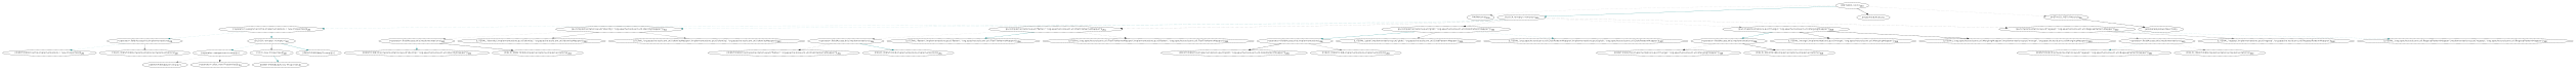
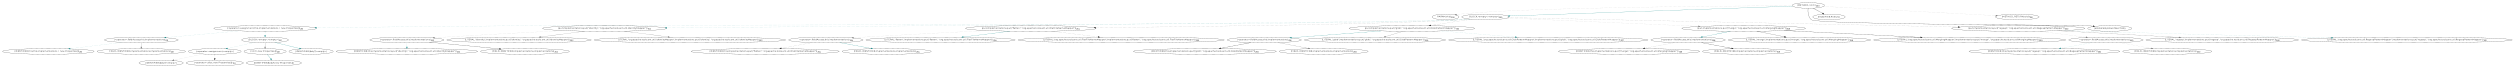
  digraph {
    fontname=Montserrat
    node [fontname=Montserrat]
    edge [color=teal fontname=Montserrat style=dotted]
    n1 [label=<(METHOD,&lt;init&gt;)<SUB>250</SUB>>]
    n2 [label=<(PARAM,this)<SUB>250</SUB>>]
    n3 [label=<(BLOCK,&lt;empty&gt;,&lt;empty&gt;)<SUB>250</SUB>>]
    n4 [label=<(MODIFIER,CONSTRUCTOR)>]
    n5 [label=<(MODIFIER,PUBLIC)>]
    n6 [label=<(METHOD_RETURN,void)<SUB>762</SUB>>]
    n7 [label=<(&lt;operator&gt;.assignment,this.implementations = new Properties())<SUB>251</SUB>>]
    n8 [label=<(put,implementations.put(&quot;identity&quot;, &quot;org.apache.tools.ant.util.IdentityMapper&quot;))<SUB>252</SUB>>]
    n9 [label=<(put,implementations.put(&quot;flatten&quot;, &quot;org.apache.tools.ant.util.FlatFileNameMapper&quot;))<SUB>254</SUB>>]
    n10 [label=<(put,implementations.put(&quot;glob&quot;, &quot;org.apache.tools.ant.util.GlobPatternMapper&quot;))<SUB>256</SUB>>]
    n11 [label=<(put,implementations.put(&quot;merge&quot;, &quot;org.apache.tools.ant.util.MergingMapper&quot;))<SUB>258</SUB>>]
    n12 [label=<(put,implementations.put(&quot;regexp&quot;, &quot;org.apache.tools.ant.util.RegexpPatternMapper&quot;))<SUB>260</SUB>>]
    n13 [label=<(&lt;operator&gt;.fieldAccess,this.implementations)<SUB>251</SUB>>]
    n14 [label=<(BLOCK,&lt;empty&gt;,&lt;empty&gt;)<SUB>251</SUB>>]
    n15 [label=<(&lt;operator&gt;.fieldAccess,this.implementations)<SUB>252</SUB>>]
    n16 [label=<(LITERAL,&quot;identity&quot;,implementations.put(&quot;identity&quot;, &quot;org.apache.tools.ant.util.IdentityMapper&quot;))<SUB>252</SUB>>]
    n17 [label=<(LITERAL,&quot;org.apache.tools.ant.util.IdentityMapper&quot;,implementations.put(&quot;identity&quot;, &quot;org.apache.tools.ant.util.IdentityMapper&quot;))<SUB>253</SUB>>]
    n18 [label=<(&lt;operator&gt;.fieldAccess,this.implementations)<SUB>254</SUB>>]
    n19 [label=<(LITERAL,&quot;flatten&quot;,implementations.put(&quot;flatten&quot;, &quot;org.apache.tools.ant.util.FlatFileNameMapper&quot;))<SUB>254</SUB>>]
    n20 [label=<(LITERAL,&quot;org.apache.tools.ant.util.FlatFileNameMapper&quot;,implementations.put(&quot;flatten&quot;, &quot;org.apache.tools.ant.util.FlatFileNameMapper&quot;))<SUB>255</SUB>>]
    n21 [label=<(&lt;operator&gt;.fieldAccess,this.implementations)<SUB>256</SUB>>]
    n22 [label=<(LITERAL,&quot;glob&quot;,implementations.put(&quot;glob&quot;, &quot;org.apache.tools.ant.util.GlobPatternMapper&quot;))<SUB>256</SUB>>]
    n23 [label=<(LITERAL,&quot;org.apache.tools.ant.util.GlobPatternMapper&quot;,implementations.put(&quot;glob&quot;, &quot;org.apache.tools.ant.util.GlobPatternMapper&quot;))<SUB>257</SUB>>]
    n24 [label=<(&lt;operator&gt;.fieldAccess,this.implementations)<SUB>258</SUB>>]
    n25 [label=<(LITERAL,&quot;merge&quot;,implementations.put(&quot;merge&quot;, &quot;org.apache.tools.ant.util.MergingMapper&quot;))<SUB>258</SUB>>]
    n26 [label=<(LITERAL,&quot;org.apache.tools.ant.util.MergingMapper&quot;,implementations.put(&quot;merge&quot;, &quot;org.apache.tools.ant.util.MergingMapper&quot;))<SUB>259</SUB>>]
    n27 [label=<(&lt;operator&gt;.fieldAccess,this.implementations)<SUB>260</SUB>>]
    n28 [label=<(LITERAL,&quot;regexp&quot;,implementations.put(&quot;regexp&quot;, &quot;org.apache.tools.ant.util.RegexpPatternMapper&quot;))<SUB>260</SUB>>]
    n29 [label=<(LITERAL,&quot;org.apache.tools.ant.util.RegexpPatternMapper&quot;,implementations.put(&quot;regexp&quot;, &quot;org.apache.tools.ant.util.RegexpPatternMapper&quot;))<SUB>261</SUB>>]
    n30 [label=<(IDENTIFIER,this,this.implementations = new Properties())<SUB>251</SUB>>]
    n31 [label=<(FIELD_IDENTIFIER,implementations,implementations)<SUB>251</SUB>>]
    n32 [label=<(&lt;operator&gt;.assignment,&lt;empty&gt;)>]
    n33 [label=<(&lt;init&gt;,new Properties())<SUB>251</SUB>>]
    n34 [label=<(IDENTIFIER,$obj7,&lt;empty&gt;)>]
    n35 [label=<(IDENTIFIER,$obj7,&lt;empty&gt;)>]
    n36 [label=<(&lt;operator&gt;.alloc,new Properties())<SUB>751</SUB>>]
    n37 [label=<(IDENTIFIER,$obj7,new Properties())>]
    n38 [label=<(IDENTIFIER,this,implementations.put(&quot;identity&quot;, &quot;org.apache.tools.ant.util.IdentityMapper&quot;))<SUB>252</SUB>>]
    n39 [label=<(FIELD_IDENTIFIER,implementations,implementations)<SUB>252</SUB>>]
    n40 [label=<(IDENTIFIER,this,implementations.put(&quot;flatten&quot;, &quot;org.apache.tools.ant.util.FlatFileNameMapper&quot;))<SUB>254</SUB>>]
    n41 [label=<(FIELD_IDENTIFIER,implementations,implementations)<SUB>254</SUB>>]
    n42 [label=<(IDENTIFIER,this,implementations.put(&quot;glob&quot;, &quot;org.apache.tools.ant.util.GlobPatternMapper&quot;))<SUB>256</SUB>>]
    n43 [label=<(FIELD_IDENTIFIER,implementations,implementations)<SUB>256</SUB>>]
    n44 [label=<(IDENTIFIER,this,implementations.put(&quot;merge&quot;, &quot;org.apache.tools.ant.util.MergingMapper&quot;))<SUB>258</SUB>>]
    n45 [label=<(FIELD_IDENTIFIER,implementations,implementations)<SUB>258</SUB>>]
    n46 [label=<(IDENTIFIER,this,implementations.put(&quot;regexp&quot;, &quot;org.apache.tools.ant.util.RegexpPatternMapper&quot;))<SUB>260</SUB>>]
    n47 [label=<(FIELD_IDENTIFIER,implementations,implementations)<SUB>260</SUB>>]
    n1 -> n2 [color=gray40]
    n1 -> n3 [style=solid]
-   n6 -> n4 [color=black style=solid]
+   n1 -> n4 [color=black style=solid]
    n1 -> n5 [color=black style=solid]
    n1 -> n6 [color=gray40]
    n3 -> n7
    n3 -> n8
    n3 -> n9 [color=black]
    n3 -> n10 [color=black]
    n3 -> n11 [color=gray40]
    n3 -> n12 [color=black]
    n7 -> n13
    n7 -> n14
    n8 -> n15 [color=gray40]
    n8 -> n16 [color=gray40 style=solid]
    n8 -> n17 [color=gray40 style=solid]
    n9 -> n18 [color=gray40]
    n9 -> n19 [style=solid]
    n9 -> n20 [color=black]
    n10 -> n21 [style=solid]
    n10 -> n22 [color=gray40 style=solid]
    n10 -> n23
    n11 -> n24 [style=solid]
    n11 -> n25 [color=black style=solid]
    n11 -> n26 [color=black style=solid]
    n12 -> n27 [color=gray40]
    n12 -> n28 [color=gray40 style=solid]
    n12 -> n29
    n13 -> n30
    n13 -> n31 [color=gray40 style=solid]
    n14 -> n32
    n14 -> n33 [color=gray40 style=solid]
    n14 -> n34 [style=solid]
    n15 -> n38
    n15 -> n39 [color=black style=solid]
    n18 -> n40 [color=black]
    n18 -> n41 [style=solid]
    n21 -> n42 [color=black style=solid]
    n21 -> n43 [color=gray40 style=solid]
    n24 -> n44 [color=black]
    n24 -> n45 [color=black style=solid]
    n27 -> n46
    n27 -> n47 [color=gray40]
    n32 -> n35 [color=gray40]
    n32 -> n36 [color=black]
    n33 -> n37 [style=solid]
  }
